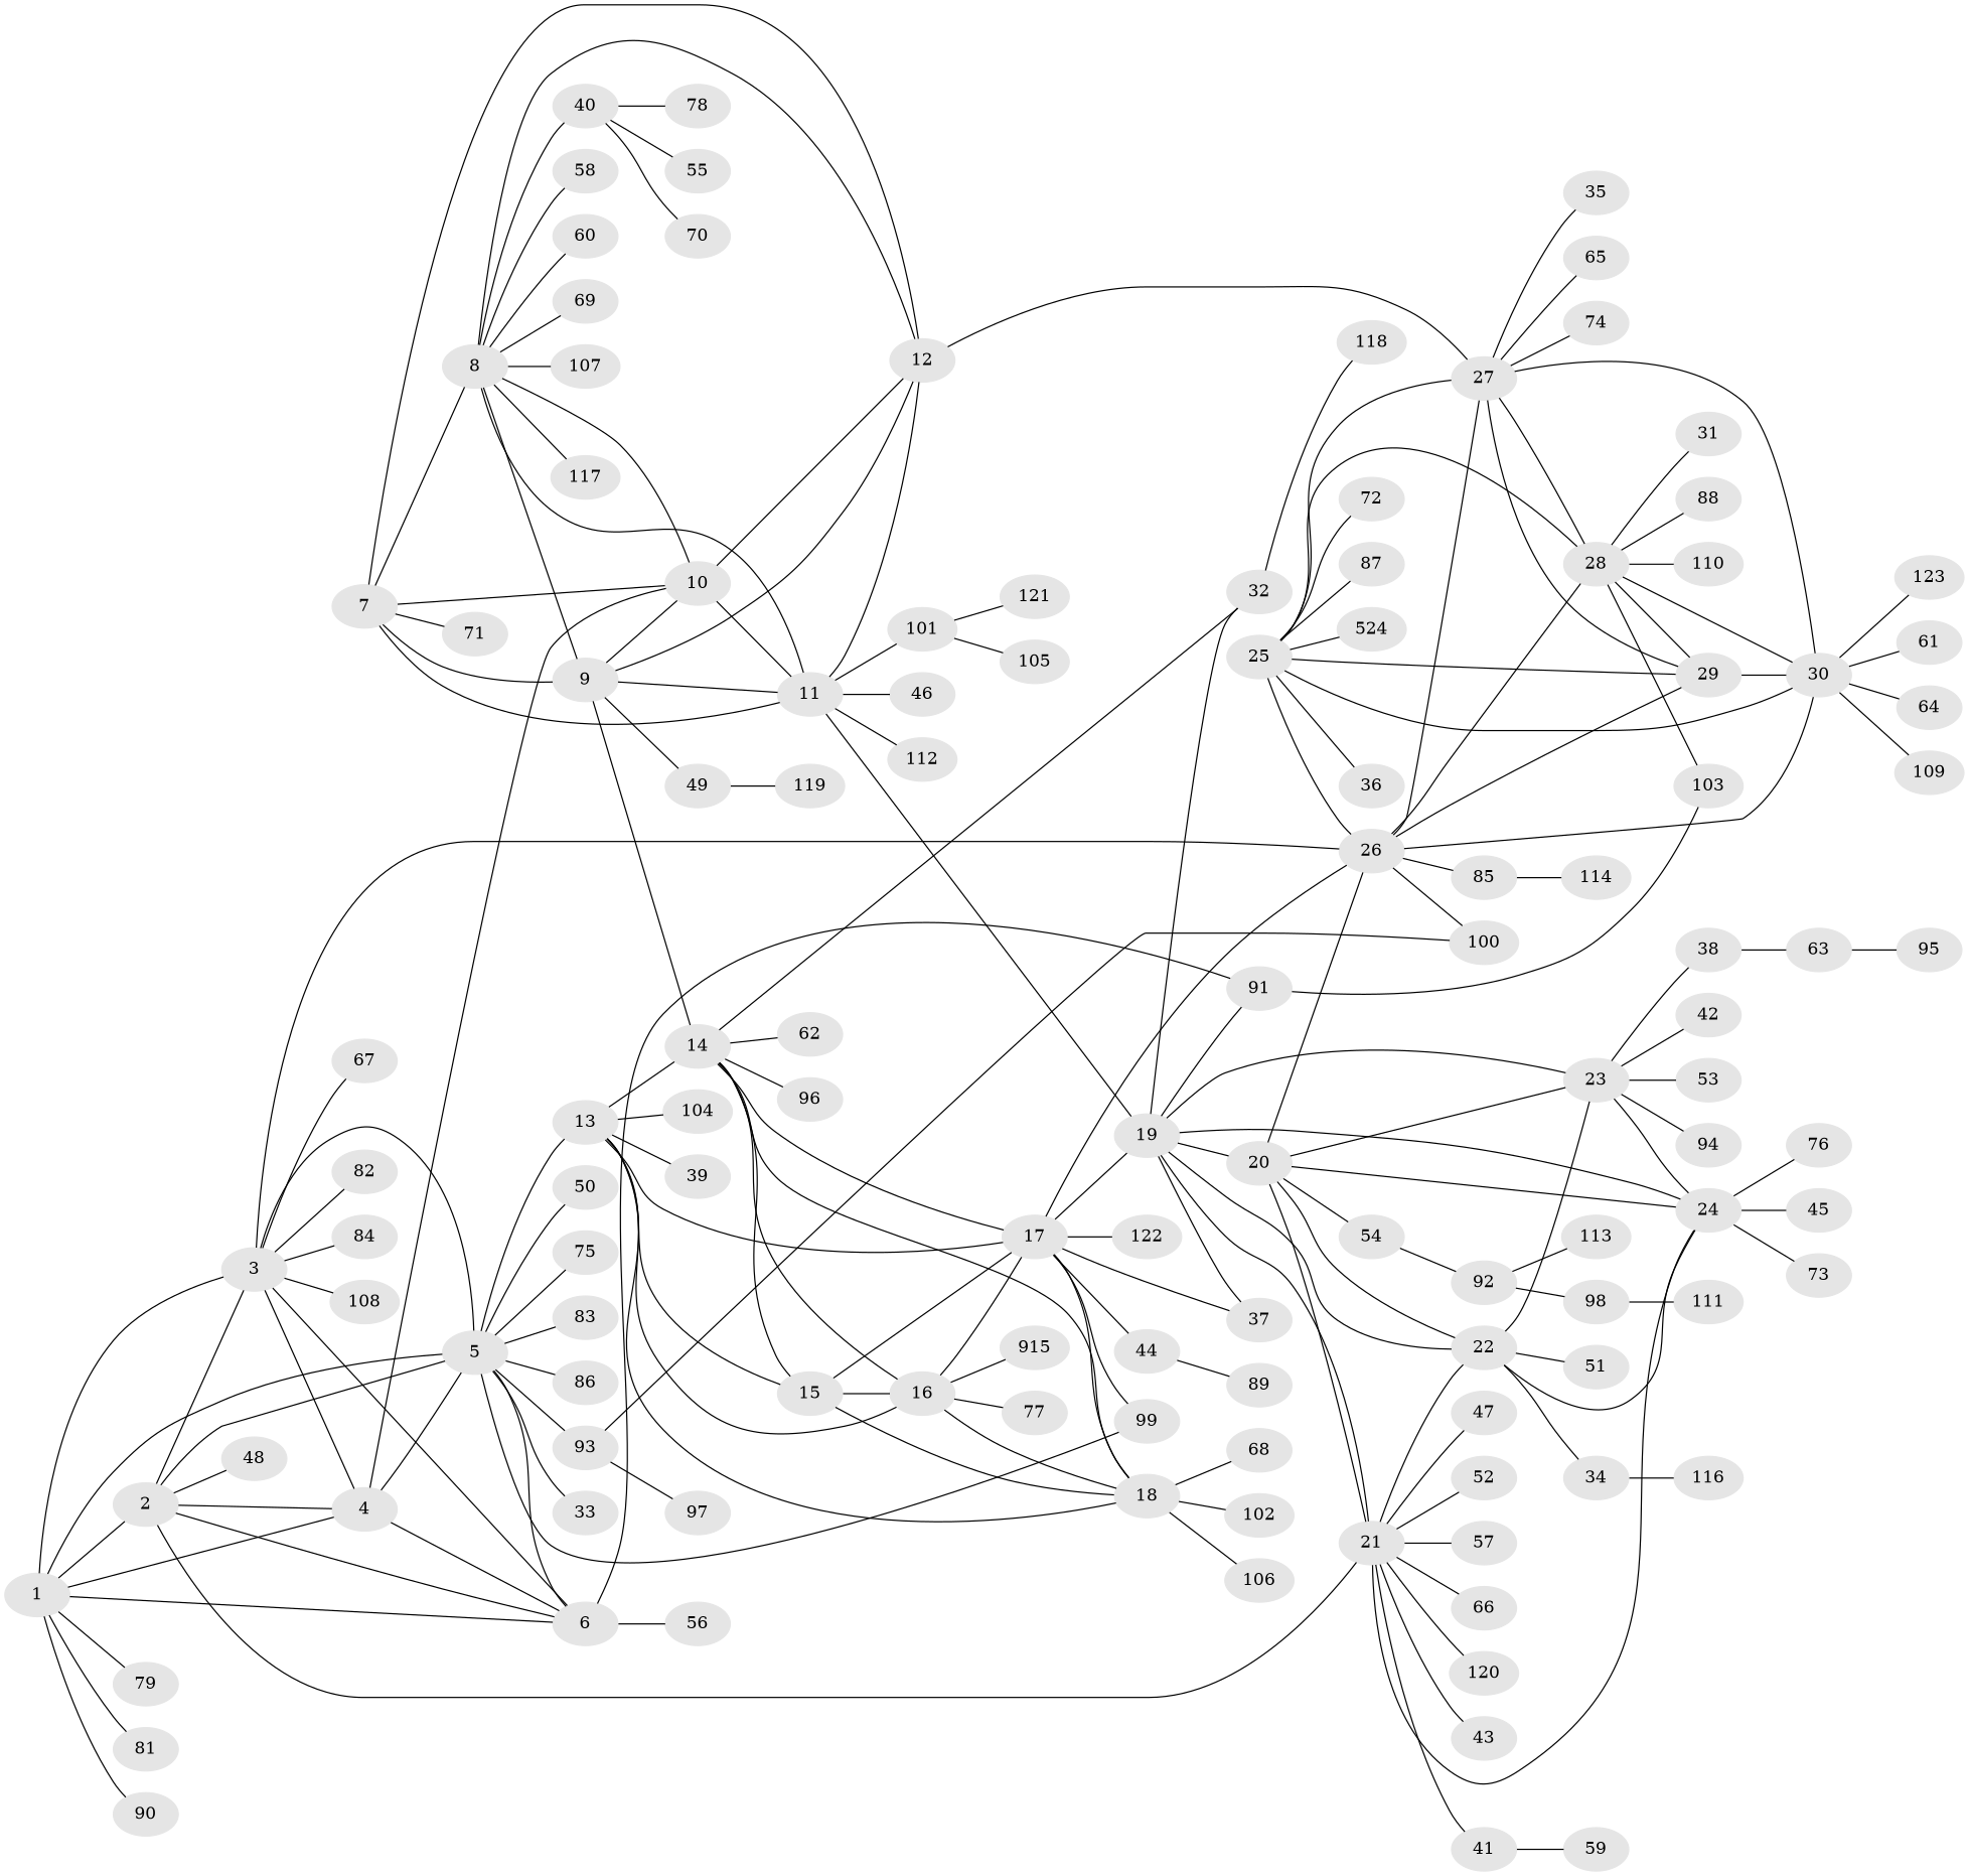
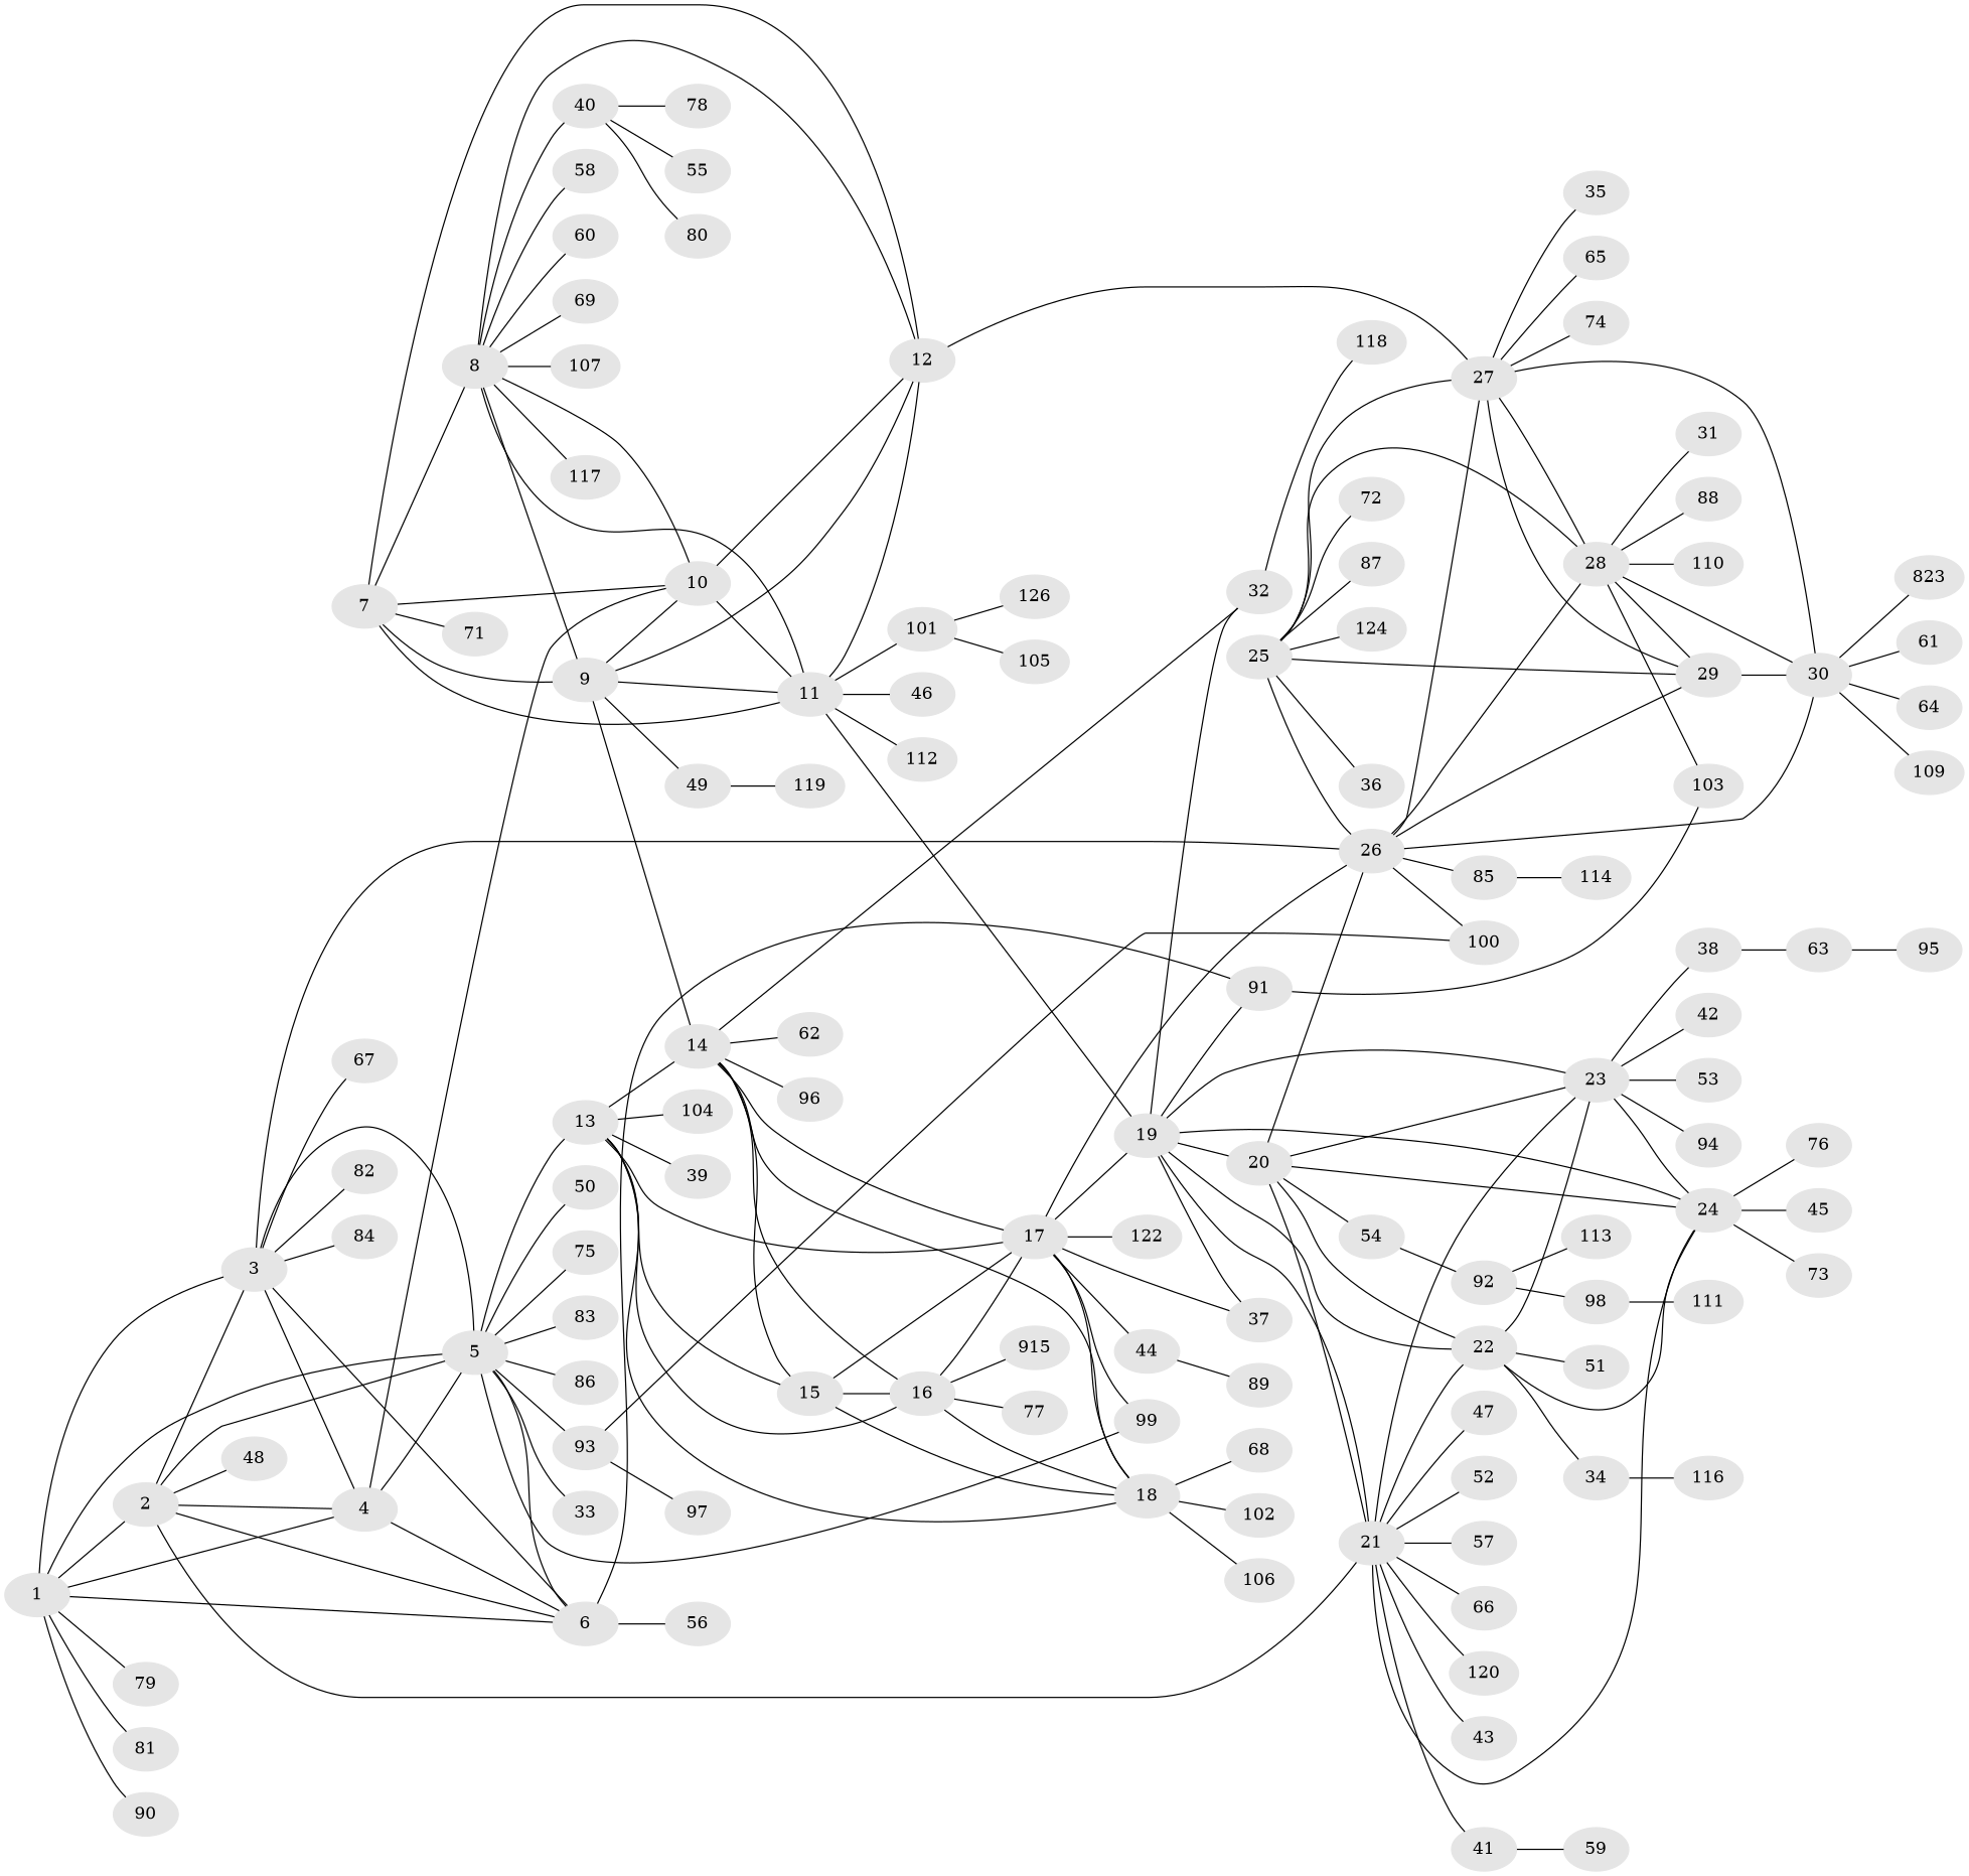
  graph {
    rankdir=LR
    node [color=gray90 style=filled]
    1
    2
    3
    4
    5
    6
    79
    81
    90
    21
    48
    26
    67
    82
    84
-   108
    10
    13
    33
    50
    75
    83
    86
    93
    99
    56
    91
    22
    23
    24
    41
    43
    47
    52
    57
    66
    120
    27
    28
    29
    30
    85
    100
    11
    12
    14
    15
    16
    17
    18
    39
    104
    97
    103
    7
    8
    9
    71
    40
    58
    60
    69
    107
    117
    49
    19
    46
    101
    112
    55
-   70
+   70 [label=80]
    78
    32
    62
    96
    119
    37
    20
    105
-   121
+   121 [label=126]
    35
    65
    74
    77
    n85 [label=915]
    44
    122
    68
    102
    106
    118
    89
    54
    34
    51
    38
    42
    53
    94
    45
    73
    76
    92
    59
    116
    63
    25
    36
    72
    87
-   124 [label=524]
+   124
    31
    88
    110
    61
    64
    109
-   123
+   123 [label=823]
    114
    95
    98
    113
    111
    1 -- 2
    1 -- 3
    1 -- 4
    1 -- 5
    1 -- 6
    1 -- 79
    1 -- 81
    1 -- 90
    2 -- 3
    2 -- 4
    2 -- 5
    2 -- 6
    2 -- 21
    2 -- 48
    3 -- 4
    3 -- 5
    3 -- 6
    3 -- 26
    3 -- 67
    3 -- 82
    3 -- 84
-   3 -- 108
    4 -- 5
    4 -- 6
    4 -- 10
    5 -- 6
    5 -- 13
    5 -- 33
    5 -- 50
    5 -- 75
    5 -- 83
    5 -- 86
    5 -- 93
    5 -- 99
    6 -- 56
    6 -- 91
    21 -- 22
+   21 -- 23
    21 -- 24
    21 -- 41
    21 -- 43
    21 -- 47
    21 -- 52
    21 -- 57
    21 -- 66
    21 -- 120
    26 -- 27
    26 -- 28
    26 -- 29
    26 -- 30
    26 -- 85
    26 -- 100
    10 -- 11
    10 -- 12
    13 -- 14
    13 -- 15
    13 -- 16
    13 -- 17
    13 -- 18
    13 -- 39
    13 -- 104
    93 -- 100
    93 -- 97
    91 -- 103
    22 -- 23
    22 -- 24
    22 -- 34
    22 -- 51
    23 -- 24
    23 -- 38
    23 -- 42
    23 -- 53
    23 -- 94
    24 -- 45
    24 -- 73
    24 -- 76
    41 -- 59
    27 -- 28
    27 -- 29
    27 -- 30
    27 -- 35
    27 -- 65
    27 -- 74
    28 -- 29
    28 -- 30
    28 -- 103
    28 -- 31
    28 -- 88
    28 -- 110
    29 -- 30
    30 -- 61
    30 -- 64
    30 -- 109
    30 -- 123
    85 -- 114
    11 -- 12
    11 -- 19
    11 -- 46
    11 -- 101
    11 -- 112
    12 -- 27
    14 -- 15
    14 -- 16
    14 -- 17
    14 -- 18
    14 -- 32
    14 -- 62
    14 -- 96
    15 -- 16
    15 -- 17
    15 -- 18
    16 -- 17
    16 -- 18
    16 -- 77
    16 -- n85
    17 -- 26
    17 -- 99
    17 -- 18
    17 -- 19
    17 -- 37
    17 -- 44
    17 -- 122
    18 -- 68
    18 -- 102
    18 -- 106
    7 -- 10
    7 -- 11
    7 -- 12
    7 -- 8
    7 -- 9
    7 -- 71
    8 -- 10
    8 -- 11
    8 -- 12
    8 -- 9
    8 -- 40
    8 -- 58
    8 -- 60
    8 -- 69
    8 -- 107
    8 -- 117
    9 -- 10
    9 -- 11
    9 -- 12
    9 -- 14
    9 -- 49
    40 -- 55
    40 -- 70
    40 -- 78
    49 -- 119
    19 -- 21
    19 -- 91
    19 -- 22
    19 -- 23
    19 -- 24
    19 -- 32
    19 -- 37
    19 -- 20
    101 -- 105
    101 -- 121
    32 -- 118
    20 -- 21
    20 -- 26
    20 -- 22
    20 -- 23
    20 -- 24
    20 -- 54
    44 -- 89
    54 -- 92
    34 -- 116
    38 -- 63
    92 -- 98
    92 -- 113
    63 -- 95
    25 -- 26
    25 -- 27
    25 -- 28
    25 -- 29
-   25 -- 30
    25 -- 36
    25 -- 72
    25 -- 87
    25 -- 124
    98 -- 111
  }
